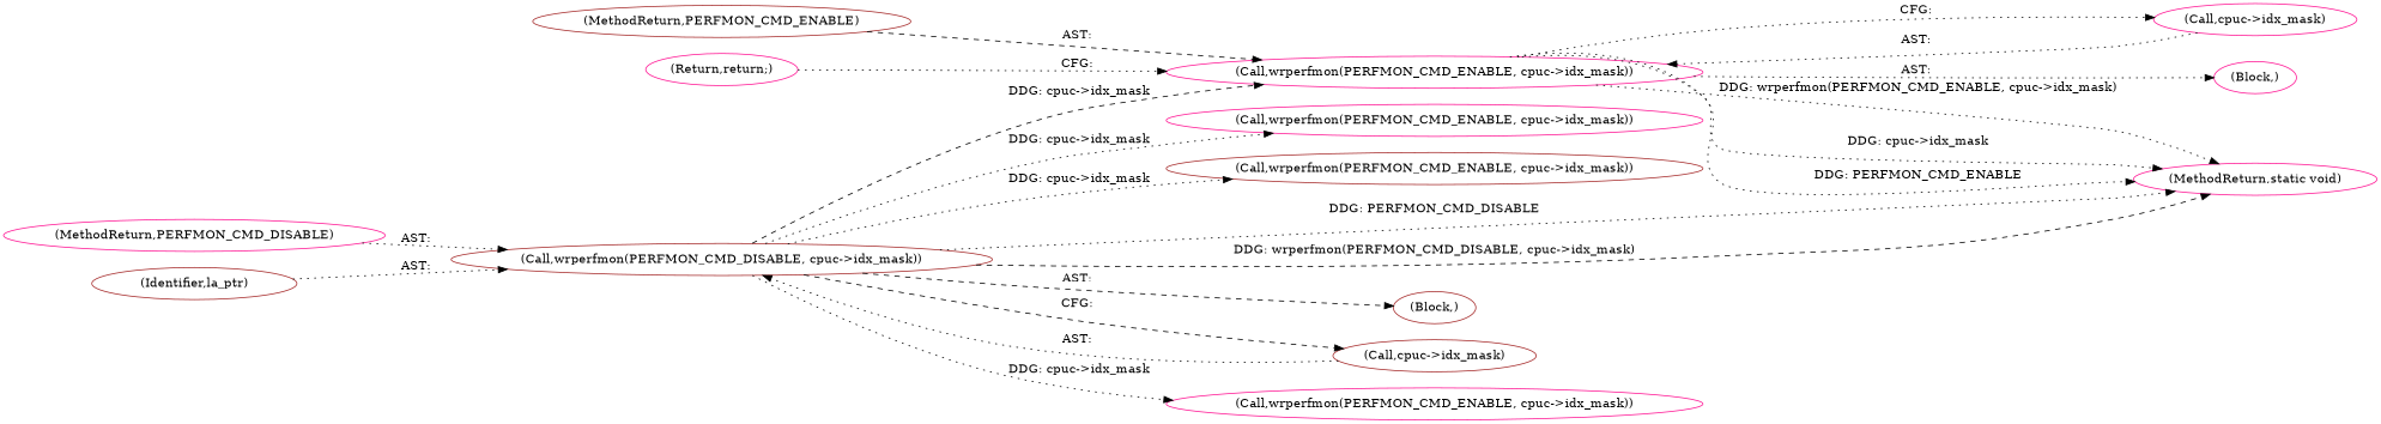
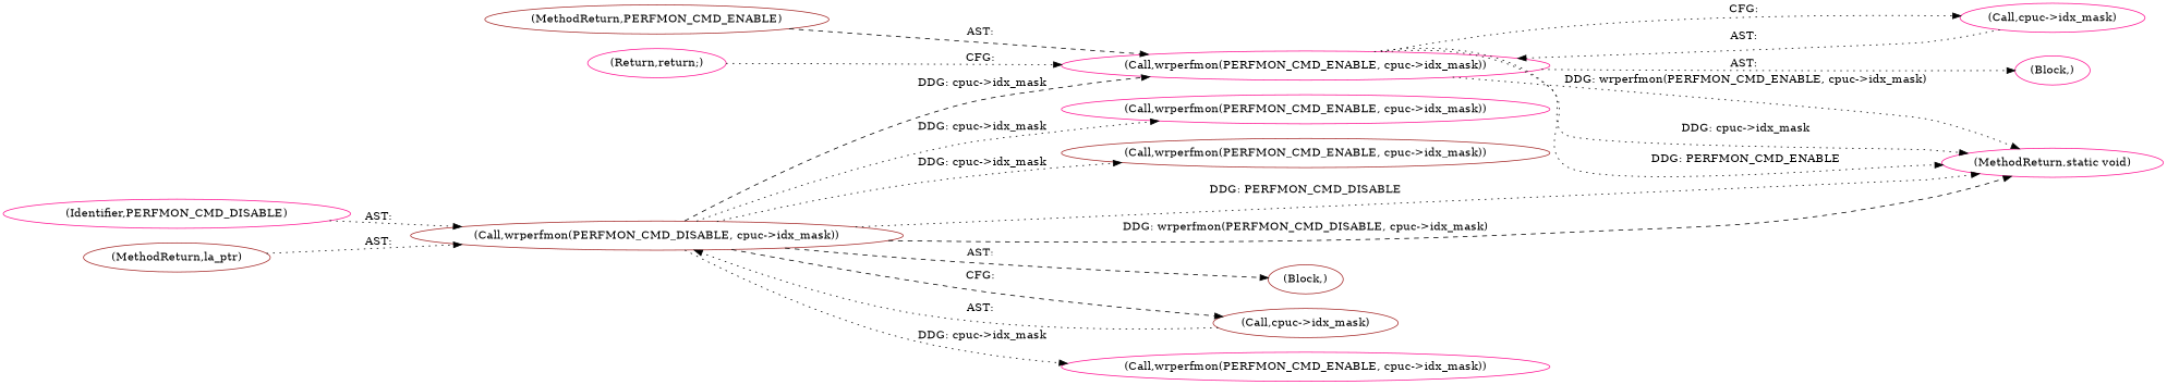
  digraph {
    rankdir=LR
    node [color=deeppink]
    edge [style=dotted]
    n1 [label="(Call,wrperfmon(PERFMON_CMD_ENABLE, cpuc->idx_mask))"]
    n2 [label="(Block,)"]
    n3 [label="(MethodReturn,static void)"]
    n4 [label="(Call,cpuc->idx_mask)"]
    n5 [color=brown label="(Call,wrperfmon(PERFMON_CMD_DISABLE, cpuc->idx_mask))"]
    n6 [color=brown label="(Block,)"]
    n7 [color=brown label="(Call,cpuc->idx_mask)"]
    n8 [label="(Call,wrperfmon(PERFMON_CMD_ENABLE, cpuc->idx_mask))"]
    n9 [label="(Call,wrperfmon(PERFMON_CMD_ENABLE, cpuc->idx_mask))"]
    n10 [color=brown label="(Call,wrperfmon(PERFMON_CMD_ENABLE, cpuc->idx_mask))"]
-   n11 [label="(MethodReturn,PERFMON_CMD_DISABLE)"]
-   n12 [color=brown label="(Identifier,la_ptr)"]
+   n11 [label="(Identifier,PERFMON_CMD_DISABLE)"]
+   n12 [color=brown label="(MethodReturn,la_ptr)"]
    n13 [color=brown label="(MethodReturn,PERFMON_CMD_ENABLE)"]
    n14 [label="(Return,return;)"]
    n1 -> n2 [label="AST: "]
    n1 -> n3 [label="DDG: wrperfmon(PERFMON_CMD_ENABLE, cpuc->idx_mask)"]
    n1 -> n3 [label="DDG: cpuc->idx_mask"]
    n1 -> n3 [label="DDG: PERFMON_CMD_ENABLE"]
    n1 -> n4 [label="CFG: "]
    n4 -> n1 [label="AST: "]
    n5 -> n1 [label="DDG: cpuc->idx_mask" style=dashed]
    n5 -> n3 [label="DDG: PERFMON_CMD_DISABLE"]
    n5 -> n3 [label="DDG: wrperfmon(PERFMON_CMD_DISABLE, cpuc->idx_mask)" style=dashed]
    n5 -> n6 [label="AST: " style=dashed]
    n5 -> n7 [label="CFG: " style=dashed]
    n5 -> n8 [label="DDG: cpuc->idx_mask"]
    n5 -> n9 [label="DDG: cpuc->idx_mask"]
    n5 -> n10 [label="DDG: cpuc->idx_mask"]
    n7 -> n5 [label="AST: "]
    n11 -> n5 [label="AST: "]
    n12 -> n5 [label="AST: "]
    n13 -> n1 [label="AST: " style=dashed]
    n14 -> n1 [label="CFG: "]
  }
